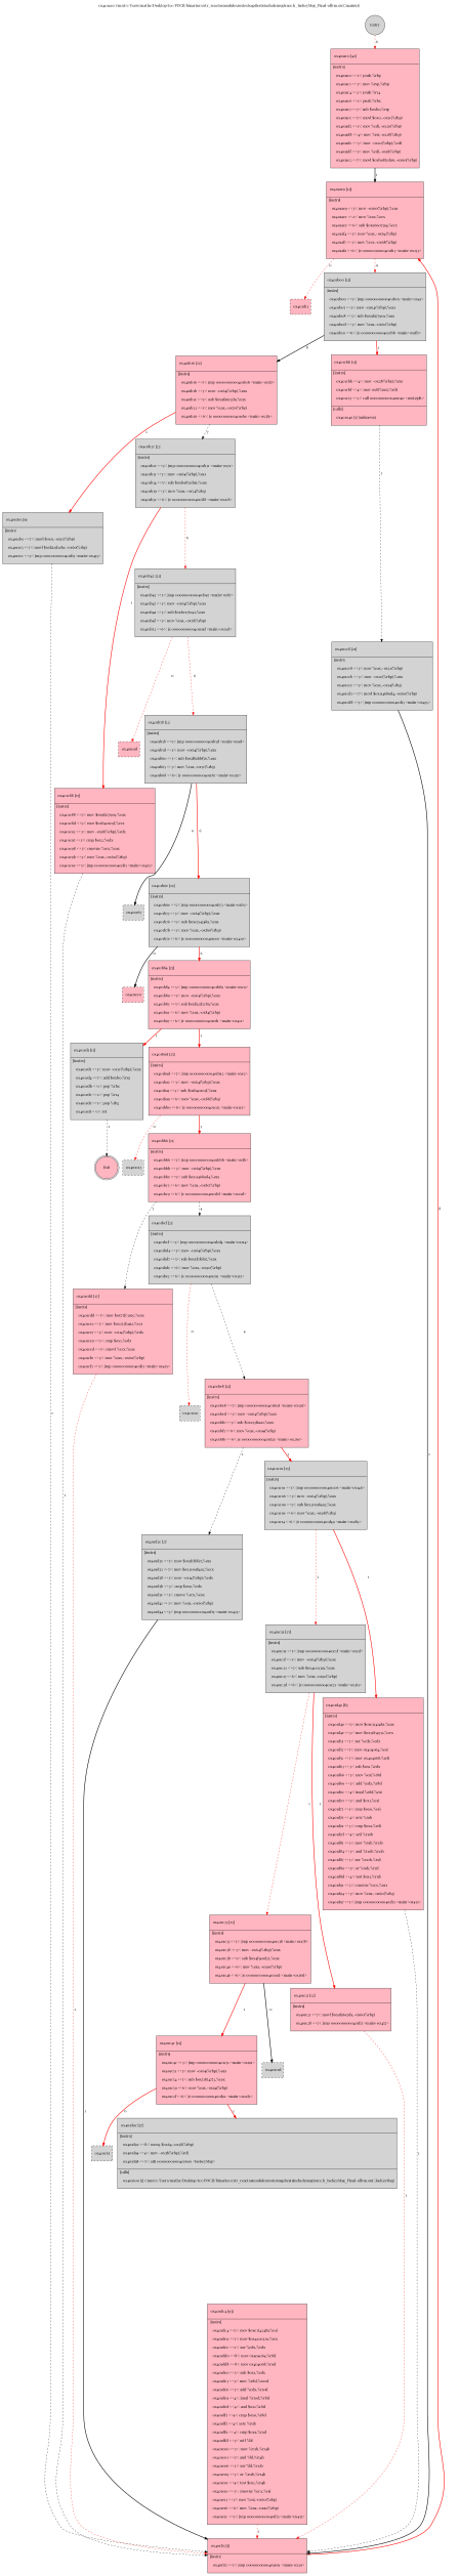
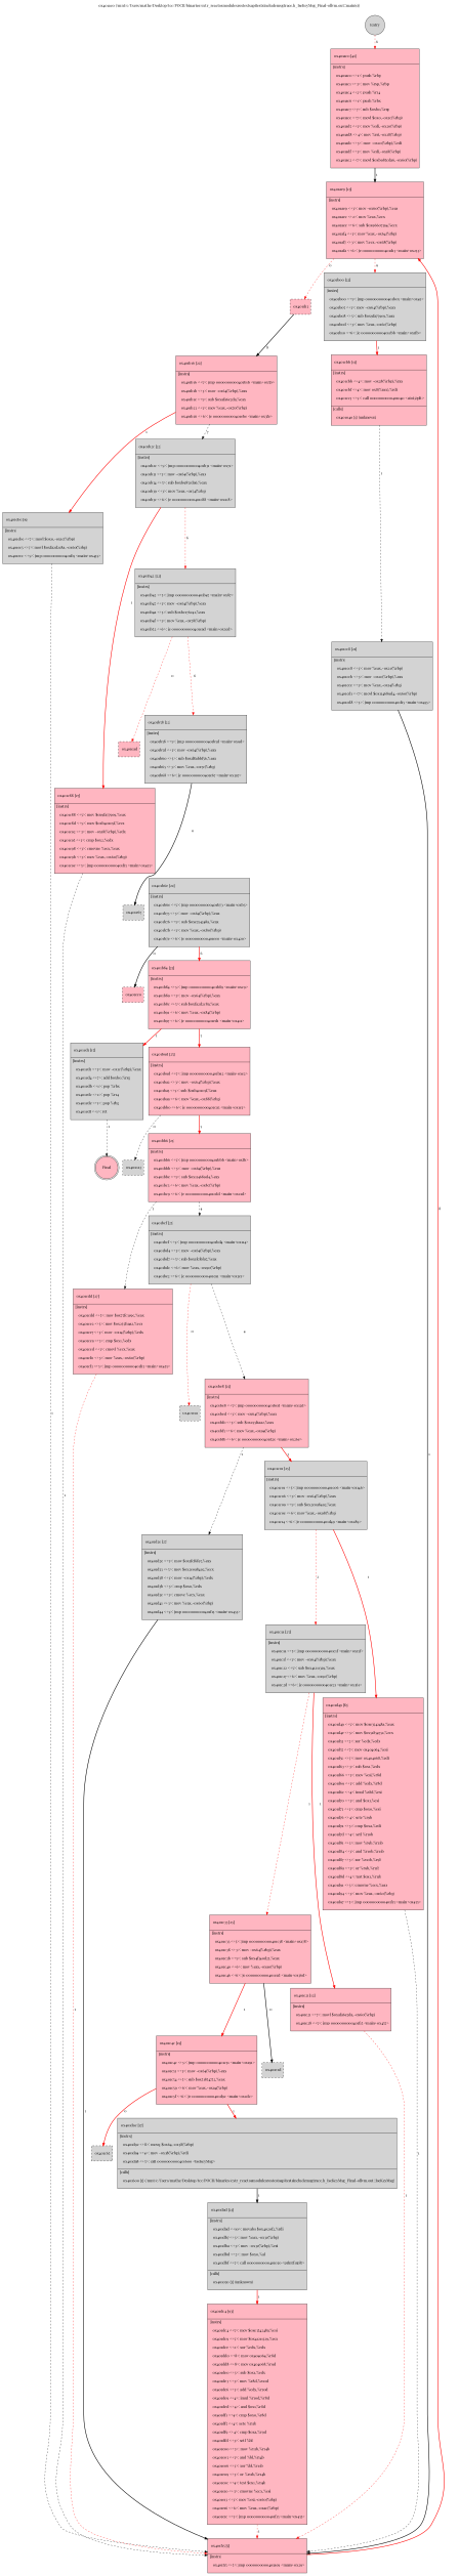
  digraph {
    fontname="Playfair Display"
    label="0x401ac0 (/mnt/c/Users/mathe/Desktop/tcc/POCII/binaries/extr_reactosmodulesrostestsapitestsincludemsgtrace.h_IseKeyMsg_Final-ollvm.out::main(0))"
    labelloc=t
    node [fillcolor=lightgrey fontname="Playfair Display" shape=record style=filled]
    edge [color=red fontname="Playfair Display" style=bold]
    Entry [height=0.3 shape=circle width=0.3]
    n2 [fillcolor=lightpink label="{\n     0x401ac0 [41]\l\n     | [instrs]\l\n     &nbsp;&nbsp;0x401ac0 \<+1\>: push %rbp\l\n     &nbsp;&nbsp;0x401ac1 \<+3\>: mov %rsp,%rbp\l\n     &nbsp;&nbsp;0x401ac4 \<+2\>: push %r14\l\n     &nbsp;&nbsp;0x401ac6 \<+1\>: push %rbx\l\n     &nbsp;&nbsp;0x401ac7 \<+7\>: sub $0xb0,%rsp\l\n     &nbsp;&nbsp;0x401ace \<+7\>: movl $0x0,-0x1c(%rbp)\l\n     &nbsp;&nbsp;0x401ad5 \<+3\>: mov %edi,-0x20(%rbp)\l\n     &nbsp;&nbsp;0x401ad8 \<+4\>: mov %rsi,-0x28(%rbp)\l\n     &nbsp;&nbsp;0x401adc \<+3\>: mov -0x20(%rbp),%edi\l\n     &nbsp;&nbsp;0x401adf \<+3\>: mov %edi,-0x18(%rbp)\l\n     &nbsp;&nbsp;0x401ae2 \<+7\>: movl $0xb985cda6,-0x60(%rbp)\l\n  }"]
    n3 [fillcolor=lightpink label="{\n     0x401ae9 [23]\l\n     | [instrs]\l\n     &nbsp;&nbsp;0x401ae9 \<+3\>: mov -0x60(%rbp),%eax\l\n     &nbsp;&nbsp;0x401aec \<+2\>: mov %eax,%ecx\l\n     &nbsp;&nbsp;0x401aee \<+6\>: sub $0x966073a4,%ecx\l\n     &nbsp;&nbsp;0x401af4 \<+3\>: mov %eax,-0x64(%rbp)\l\n     &nbsp;&nbsp;0x401af7 \<+3\>: mov %ecx,-0x68(%rbp)\l\n     &nbsp;&nbsp;0x401afa \<+6\>: je 0000000000401d13 \<main+0x253\>\l\n  }"]
    n4 [fillcolor=lightpink label="{\n     0x401d13\l\n  }" style="dashed,filled"]
    n5 [label="{\n     0x401b00 [22]\l\n     | [instrs]\l\n     &nbsp;&nbsp;0x401b00 \<+5\>: jmp 0000000000401b05 \<main+0x45\>\l\n     &nbsp;&nbsp;0x401b05 \<+3\>: mov -0x64(%rbp),%eax\l\n     &nbsp;&nbsp;0x401b08 \<+5\>: sub $0x9fa779e9,%eax\l\n     &nbsp;&nbsp;0x401b0d \<+3\>: mov %eax,-0x6c(%rbp)\l\n     &nbsp;&nbsp;0x401b10 \<+6\>: je 0000000000401cbb \<main+0x1fb\>\l\n  }"]
    n6 [fillcolor=lightpink label="{\n     0x401cbb [13]\l\n     | [instrs]\l\n     &nbsp;&nbsp;0x401cbb \<+4\>: mov -0x28(%rbp),%rax\l\n     &nbsp;&nbsp;0x401cbf \<+4\>: mov 0x8(%rax),%rdi\l\n     &nbsp;&nbsp;0x401cc3 \<+5\>: call 0000000000401040 \<atoi@plt\>\l\n     | [calls]\l\n     &nbsp;&nbsp;0x401040 \{1\} (unknown)\l\n  }"]
    n7 [fillcolor=lightpink label="{\n     0x401b16 [22]\l\n     | [instrs]\l\n     &nbsp;&nbsp;0x401b16 \<+5\>: jmp 0000000000401b1b \<main+0x5b\>\l\n     &nbsp;&nbsp;0x401b1b \<+3\>: mov -0x64(%rbp),%eax\l\n     &nbsp;&nbsp;0x401b1e \<+5\>: sub $0xafa6e2da,%eax\l\n     &nbsp;&nbsp;0x401b23 \<+3\>: mov %eax,-0x70(%rbp)\l\n     &nbsp;&nbsp;0x401b26 \<+6\>: je 0000000000401ebe \<main+0x3fe\>\l\n  }"]
    n8 [label="{\n     0x401cc8 [21]\l\n     | [instrs]\l\n     &nbsp;&nbsp;0x401cc8 \<+3\>: mov %eax,-0x2c(%rbp)\l\n     &nbsp;&nbsp;0x401ccb \<+3\>: mov -0x2c(%rbp),%eax\l\n     &nbsp;&nbsp;0x401cce \<+3\>: mov %eax,-0x14(%rbp)\l\n     &nbsp;&nbsp;0x401cd1 \<+7\>: movl $0x114689d4,-0x60(%rbp)\l\n     &nbsp;&nbsp;0x401cd8 \<+5\>: jmp 0000000000401f15 \<main+0x455\>\l\n  }"]
    n9 [label="{\n     0x401ebe [19]\l\n     | [instrs]\l\n     &nbsp;&nbsp;0x401ebe \<+7\>: movl $0x0,-0x1c(%rbp)\l\n     &nbsp;&nbsp;0x401ec5 \<+7\>: movl $0xfa2d2c8a,-0x60(%rbp)\l\n     &nbsp;&nbsp;0x401ecc \<+5\>: jmp 0000000000401f15 \<main+0x455\>\l\n  }"]
    n10 [label="{\n     0x401b2c [22]\l\n     | [instrs]\l\n     &nbsp;&nbsp;0x401b2c \<+5\>: jmp 0000000000401b31 \<main+0x71\>\l\n     &nbsp;&nbsp;0x401b31 \<+3\>: mov -0x64(%rbp),%eax\l\n     &nbsp;&nbsp;0x401b34 \<+5\>: sub $0xb985cda6,%eax\l\n     &nbsp;&nbsp;0x401b39 \<+3\>: mov %eax,-0x74(%rbp)\l\n     &nbsp;&nbsp;0x401b3c \<+6\>: je 0000000000401c88 \<main+0x1c8\>\l\n  }"]
-   Exit [fillcolor=lightpink height=0.3 peripheries=2 shape=circle width=0.3]
+   Exit [fillcolor=lightpink height=0.3 peripheries=2 shape=circle width=0.3 label=Final]
    n12 [fillcolor=lightpink label="{\n     0x401f15 [5]\l\n     | [instrs]\l\n     &nbsp;&nbsp;0x401f15 \<+5\>: jmp 0000000000401ae9 \<main+0x29\>\l\n  }"]
    n13 [fillcolor=lightpink label="{\n     0x401c88 [27]\l\n     | [instrs]\l\n     &nbsp;&nbsp;0x401c88 \<+5\>: mov $0x9fa779e9,%eax\l\n     &nbsp;&nbsp;0x401c8d \<+5\>: mov $0xb40105f,%ecx\l\n     &nbsp;&nbsp;0x401c92 \<+3\>: mov -0x18(%rbp),%edx\l\n     &nbsp;&nbsp;0x401c95 \<+3\>: cmp $0x2,%edx\l\n     &nbsp;&nbsp;0x401c98 \<+3\>: cmovne %ecx,%eax\l\n     &nbsp;&nbsp;0x401c9b \<+3\>: mov %eax,-0x60(%rbp)\l\n     &nbsp;&nbsp;0x401c9e \<+5\>: jmp 0000000000401f15 \<main+0x455\>\l\n  }"]
    n14 [label="{\n     0x401b42 [22]\l\n     | [instrs]\l\n     &nbsp;&nbsp;0x401b42 \<+5\>: jmp 0000000000401b47 \<main+0x87\>\l\n     &nbsp;&nbsp;0x401b47 \<+3\>: mov -0x64(%rbp),%eax\l\n     &nbsp;&nbsp;0x401b4a \<+5\>: sub $0xbc176c41,%eax\l\n     &nbsp;&nbsp;0x401b4f \<+3\>: mov %eax,-0x78(%rbp)\l\n     &nbsp;&nbsp;0x401b52 \<+6\>: je 0000000000401ead \<main+0x3ed\>\l\n  }"]
    n15 [fillcolor=lightpink label="{\n     0x401dc4 [93]\l\n     | [instrs]\l\n     &nbsp;&nbsp;0x401dc4 \<+5\>: mov $0xe354248a,%esi\l\n     &nbsp;&nbsp;0x401dc9 \<+5\>: mov $0x41211329,%ecx\l\n     &nbsp;&nbsp;0x401dce \<+2\>: xor %edx,%edx\l\n     &nbsp;&nbsp;0x401dd0 \<+8\>: mov 0x404064,%r8d\l\n     &nbsp;&nbsp;0x401dd8 \<+8\>: mov 0x404068,%r9d\l\n     &nbsp;&nbsp;0x401de0 \<+3\>: sub $0x1,%edx\l\n     &nbsp;&nbsp;0x401de3 \<+3\>: mov %r8d,%r10d\l\n     &nbsp;&nbsp;0x401de6 \<+3\>: add %edx,%r10d\l\n     &nbsp;&nbsp;0x401de9 \<+4\>: imul %r10d,%r8d\l\n     &nbsp;&nbsp;0x401ded \<+4\>: and $0x1,%r8d\l\n     &nbsp;&nbsp;0x401df1 \<+4\>: cmp $0x0,%r8d\l\n     &nbsp;&nbsp;0x401df5 \<+4\>: sete %r11b\l\n     &nbsp;&nbsp;0x401df9 \<+4\>: cmp $0xa,%r9d\l\n     &nbsp;&nbsp;0x401dfd \<+3\>: setl %bl\l\n     &nbsp;&nbsp;0x401e00 \<+3\>: mov %r11b,%r14b\l\n     &nbsp;&nbsp;0x401e03 \<+3\>: and %bl,%r14b\l\n     &nbsp;&nbsp;0x401e06 \<+3\>: xor %bl,%r11b\l\n     &nbsp;&nbsp;0x401e09 \<+3\>: or %r11b,%r14b\l\n     &nbsp;&nbsp;0x401e0c \<+4\>: test $0x1,%r14b\l\n     &nbsp;&nbsp;0x401e10 \<+3\>: cmovne %ecx,%esi\l\n     &nbsp;&nbsp;0x401e13 \<+3\>: mov %esi,-0x60(%rbp)\l\n     &nbsp;&nbsp;0x401e16 \<+6\>: mov %eax,-0xac(%rbp)\l\n     &nbsp;&nbsp;0x401e1c \<+5\>: jmp 0000000000401f15 \<main+0x455\>\l\n  }"]
    n16 [fillcolor=lightpink label="{\n     0x401ead\l\n  }" style="dashed,filled"]
    n17 [label="{\n     0x401b58 [22]\l\n     | [instrs]\l\n     &nbsp;&nbsp;0x401b58 \<+5\>: jmp 0000000000401b5d \<main+0x9d\>\l\n     &nbsp;&nbsp;0x401b5d \<+3\>: mov -0x64(%rbp),%eax\l\n     &nbsp;&nbsp;0x401b60 \<+5\>: sub $0xd8abbf56,%eax\l\n     &nbsp;&nbsp;0x401b65 \<+3\>: mov %eax,-0x7c(%rbp)\l\n     &nbsp;&nbsp;0x401b68 \<+6\>: je 0000000000401e67 \<main+0x3a7\>\l\n  }"]
+   n18 [label="{\n     0x401dad [23]\l\n     | [instrs]\l\n     &nbsp;&nbsp;0x401dad \<+10\>: movabs $0x4020f2,%rdi\l\n     &nbsp;&nbsp;0x401db7 \<+3\>: mov %eax,-0x3c(%rbp)\l\n     &nbsp;&nbsp;0x401dba \<+3\>: mov -0x3c(%rbp),%esi\l\n     &nbsp;&nbsp;0x401dbd \<+2\>: mov $0x0,%al\l\n     &nbsp;&nbsp;0x401dbf \<+5\>: call 0000000000401030 \<printf@plt\>\l\n     | [calls]\l\n     &nbsp;&nbsp;0x401030 \{1\} (unknown)\l\n  }"]
    n19 [label="{\n     0x401e67\l\n  }" style="dashed,filled"]
    n20 [label="{\n     0x401b6e [22]\l\n     | [instrs]\l\n     &nbsp;&nbsp;0x401b6e \<+5\>: jmp 0000000000401b73 \<main+0xb3\>\l\n     &nbsp;&nbsp;0x401b73 \<+3\>: mov -0x64(%rbp),%eax\l\n     &nbsp;&nbsp;0x401b76 \<+5\>: sub $0xe354248a,%eax\l\n     &nbsp;&nbsp;0x401b7b \<+3\>: mov %eax,-0x80(%rbp)\l\n     &nbsp;&nbsp;0x401b7e \<+6\>: je 0000000000401ee0 \<main+0x420\>\l\n  }"]
    n21 [label="{\n     0x401c65\l\n  }" style="dashed,filled"]
    n22 [fillcolor=lightpink label="{\n     0x401ee0\l\n  }" style="dashed,filled"]
    n23 [fillcolor=lightpink label="{\n     0x401b84 [25]\l\n     | [instrs]\l\n     &nbsp;&nbsp;0x401b84 \<+5\>: jmp 0000000000401b89 \<main+0xc9\>\l\n     &nbsp;&nbsp;0x401b89 \<+3\>: mov -0x64(%rbp),%eax\l\n     &nbsp;&nbsp;0x401b8c \<+5\>: sub $0xfa2d2c8a,%eax\l\n     &nbsp;&nbsp;0x401b91 \<+6\>: mov %eax,-0x84(%rbp)\l\n     &nbsp;&nbsp;0x401b97 \<+6\>: je 0000000000401ed1 \<main+0x411\>\l\n  }"]
    n24 [label="{\n     0x401d9c [17]\l\n     | [instrs]\l\n     &nbsp;&nbsp;0x401d9c \<+8\>: movq $0x64,-0x38(%rbp)\l\n     &nbsp;&nbsp;0x401da4 \<+4\>: mov -0x38(%rbp),%rdi\l\n     &nbsp;&nbsp;0x401da8 \<+5\>: call 0000000000401600 \<IseKeyMsg\>\l\n     | [calls]\l\n     &nbsp;&nbsp;0x401600 \{1\} (/mnt/c/Users/mathe/Desktop/tcc/POCII/binaries/extr_reactosmodulesrostestsapitestsincludemsgtrace.h_IseKeyMsg_Final-ollvm.out::IseKeyMsg)\l\n  }"]
    n25 [label="{\n     0x401ed1 [15]\l\n     | [instrs]\l\n     &nbsp;&nbsp;0x401ed1 \<+3\>: mov -0x1c(%rbp),%eax\l\n     &nbsp;&nbsp;0x401ed4 \<+7\>: add $0xb0,%rsp\l\n     &nbsp;&nbsp;0x401edb \<+1\>: pop %rbx\l\n     &nbsp;&nbsp;0x401edc \<+2\>: pop %r14\l\n     &nbsp;&nbsp;0x401ede \<+1\>: pop %rbp\l\n     &nbsp;&nbsp;0x401edf \<+1\>: ret\l\n  }"]
    n26 [fillcolor=lightpink label="{\n     0x401b9d [25]\l\n     | [instrs]\l\n     &nbsp;&nbsp;0x401b9d \<+5\>: jmp 0000000000401ba2 \<main+0xe2\>\l\n     &nbsp;&nbsp;0x401ba2 \<+3\>: mov -0x64(%rbp),%eax\l\n     &nbsp;&nbsp;0x401ba5 \<+5\>: sub $0xb40105f,%eax\l\n     &nbsp;&nbsp;0x401baa \<+6\>: mov %eax,-0x88(%rbp)\l\n     &nbsp;&nbsp;0x401bb0 \<+6\>: je 0000000000401ca3 \<main+0x1e3\>\l\n  }"]
    n27 [fillcolor=lightpink label="{\n     0x401c4c [25]\l\n     | [instrs]\l\n     &nbsp;&nbsp;0x401c4c \<+5\>: jmp 0000000000401c51 \<main+0x191\>\l\n     &nbsp;&nbsp;0x401c51 \<+3\>: mov -0x64(%rbp),%eax\l\n     &nbsp;&nbsp;0x401c54 \<+5\>: sub $0x51854752,%eax\l\n     &nbsp;&nbsp;0x401c59 \<+6\>: mov %eax,-0xa4(%rbp)\l\n     &nbsp;&nbsp;0x401c5f \<+6\>: je 0000000000401d9c \<main+0x2dc\>\l\n  }"]
    n28 [label="{\n     0x401ca3\l\n  }" style="dashed,filled"]
    n29 [fillcolor=lightpink label="{\n     0x401bb6 [25]\l\n     | [instrs]\l\n     &nbsp;&nbsp;0x401bb6 \<+5\>: jmp 0000000000401bbb \<main+0xfb\>\l\n     &nbsp;&nbsp;0x401bbb \<+3\>: mov -0x64(%rbp),%eax\l\n     &nbsp;&nbsp;0x401bbe \<+5\>: sub $0x114689d4,%eax\l\n     &nbsp;&nbsp;0x401bc3 \<+6\>: mov %eax,-0x8c(%rbp)\l\n     &nbsp;&nbsp;0x401bc9 \<+6\>: je 0000000000401cdd \<main+0x21d\>\l\n  }"]
    n30 [label="{\n     0x401e2d\l\n  }" style="dashed,filled"]
    n31 [fillcolor=lightpink label="{\n     0x401cdd [27]\l\n     | [instrs]\l\n     &nbsp;&nbsp;0x401cdd \<+5\>: mov $0x75fc3e9c,%eax\l\n     &nbsp;&nbsp;0x401ce2 \<+5\>: mov $0x255f1aa2,%ecx\l\n     &nbsp;&nbsp;0x401ce7 \<+3\>: mov -0x14(%rbp),%edx\l\n     &nbsp;&nbsp;0x401cea \<+3\>: cmp $0x1,%edx\l\n     &nbsp;&nbsp;0x401ced \<+3\>: cmovl %ecx,%eax\l\n     &nbsp;&nbsp;0x401cf0 \<+3\>: mov %eax,-0x60(%rbp)\l\n     &nbsp;&nbsp;0x401cf3 \<+5\>: jmp 0000000000401f15 \<main+0x455\>\l\n  }"]
    n32 [label="{\n     0x401bcf [25]\l\n     | [instrs]\l\n     &nbsp;&nbsp;0x401bcf \<+5\>: jmp 0000000000401bd4 \<main+0x114\>\l\n     &nbsp;&nbsp;0x401bd4 \<+3\>: mov -0x64(%rbp),%eax\l\n     &nbsp;&nbsp;0x401bd7 \<+5\>: sub $0x1fcf6f97,%eax\l\n     &nbsp;&nbsp;0x401bdc \<+6\>: mov %eax,-0x90(%rbp)\l\n     &nbsp;&nbsp;0x401be2 \<+6\>: je 0000000000401ea1 \<main+0x3e1\>\l\n  }"]
    n33 [fillcolor=lightpink label="{\n     0x401c33 [25]\l\n     | [instrs]\l\n     &nbsp;&nbsp;0x401c33 \<+5\>: jmp 0000000000401c38 \<main+0x178\>\l\n     &nbsp;&nbsp;0x401c38 \<+3\>: mov -0x64(%rbp),%eax\l\n     &nbsp;&nbsp;0x401c3b \<+5\>: sub $0x4f340d25,%eax\l\n     &nbsp;&nbsp;0x401c40 \<+6\>: mov %eax,-0xa0(%rbp)\l\n     &nbsp;&nbsp;0x401c46 \<+6\>: je 0000000000401e2d \<main+0x36d\>\l\n  }"]
    n34 [label="{\n     0x401ea1\l\n  }" style="dashed,filled"]
    n35 [fillcolor=lightpink label="{\n     0x401be8 [25]\l\n     | [instrs]\l\n     &nbsp;&nbsp;0x401be8 \<+5\>: jmp 0000000000401bed \<main+0x12d\>\l\n     &nbsp;&nbsp;0x401bed \<+3\>: mov -0x64(%rbp),%eax\l\n     &nbsp;&nbsp;0x401bf0 \<+5\>: sub $0x255f1aa2,%eax\l\n     &nbsp;&nbsp;0x401bf5 \<+6\>: mov %eax,-0x94(%rbp)\l\n     &nbsp;&nbsp;0x401bfb \<+6\>: je 0000000000401d2e \<main+0x26e\>\l\n  }"]
    n36 [fillcolor=lightpink label="{\n     0x401e21 [12]\l\n     | [instrs]\l\n     &nbsp;&nbsp;0x401e21 \<+7\>: movl $0xafa6e2da,-0x60(%rbp)\l\n     &nbsp;&nbsp;0x401e28 \<+5\>: jmp 0000000000401f15 \<main+0x455\>\l\n  }"]
    n37 [label="{\n     0x401d2e [27]\l\n     | [instrs]\l\n     &nbsp;&nbsp;0x401d2e \<+5\>: mov $0x1fcf6f97,%eax\l\n     &nbsp;&nbsp;0x401d33 \<+5\>: mov $0x2e0a8492,%ecx\l\n     &nbsp;&nbsp;0x401d38 \<+3\>: mov -0x14(%rbp),%edx\l\n     &nbsp;&nbsp;0x401d3b \<+3\>: cmp $0x0,%edx\l\n     &nbsp;&nbsp;0x401d3e \<+3\>: cmove %ecx,%eax\l\n     &nbsp;&nbsp;0x401d41 \<+3\>: mov %eax,-0x60(%rbp)\l\n     &nbsp;&nbsp;0x401d44 \<+5\>: jmp 0000000000401f15 \<main+0x455\>\l\n  }"]
    n38 [label="{\n     0x401c01 [25]\l\n     | [instrs]\l\n     &nbsp;&nbsp;0x401c01 \<+5\>: jmp 0000000000401c06 \<main+0x146\>\l\n     &nbsp;&nbsp;0x401c06 \<+3\>: mov -0x64(%rbp),%eax\l\n     &nbsp;&nbsp;0x401c09 \<+5\>: sub $0x2e0a8492,%eax\l\n     &nbsp;&nbsp;0x401c0e \<+6\>: mov %eax,-0x98(%rbp)\l\n     &nbsp;&nbsp;0x401c14 \<+6\>: je 0000000000401d49 \<main+0x289\>\l\n  }"]
    n39 [label="{\n     0x401c1a [25]\l\n     | [instrs]\l\n     &nbsp;&nbsp;0x401c1a \<+5\>: jmp 0000000000401c1f \<main+0x15f\>\l\n     &nbsp;&nbsp;0x401c1f \<+3\>: mov -0x64(%rbp),%eax\l\n     &nbsp;&nbsp;0x401c22 \<+5\>: sub $0x41211329,%eax\l\n     &nbsp;&nbsp;0x401c27 \<+6\>: mov %eax,-0x9c(%rbp)\l\n     &nbsp;&nbsp;0x401c2d \<+6\>: je 0000000000401e21 \<main+0x361\>\l\n  }"]
    n40 [fillcolor=lightpink label="{\n     0x401d49 [83]\l\n     | [instrs]\l\n     &nbsp;&nbsp;0x401d49 \<+5\>: mov $0xe354248a,%eax\l\n     &nbsp;&nbsp;0x401d4e \<+5\>: mov $0x51854752,%ecx\l\n     &nbsp;&nbsp;0x401d53 \<+2\>: xor %edx,%edx\l\n     &nbsp;&nbsp;0x401d55 \<+7\>: mov 0x404064,%esi\l\n     &nbsp;&nbsp;0x401d5c \<+7\>: mov 0x404068,%edi\l\n     &nbsp;&nbsp;0x401d63 \<+3\>: sub $0x1,%edx\l\n     &nbsp;&nbsp;0x401d66 \<+3\>: mov %esi,%r8d\l\n     &nbsp;&nbsp;0x401d69 \<+3\>: add %edx,%r8d\l\n     &nbsp;&nbsp;0x401d6c \<+4\>: imul %r8d,%esi\l\n     &nbsp;&nbsp;0x401d70 \<+3\>: and $0x1,%esi\l\n     &nbsp;&nbsp;0x401d73 \<+3\>: cmp $0x0,%esi\l\n     &nbsp;&nbsp;0x401d76 \<+4\>: sete %r9b\l\n     &nbsp;&nbsp;0x401d7a \<+3\>: cmp $0xa,%edi\l\n     &nbsp;&nbsp;0x401d7d \<+4\>: setl %r10b\l\n     &nbsp;&nbsp;0x401d81 \<+3\>: mov %r9b,%r11b\l\n     &nbsp;&nbsp;0x401d84 \<+3\>: and %r10b,%r11b\l\n     &nbsp;&nbsp;0x401d87 \<+3\>: xor %r10b,%r9b\l\n     &nbsp;&nbsp;0x401d8a \<+3\>: or %r9b,%r11b\l\n     &nbsp;&nbsp;0x401d8d \<+4\>: test $0x1,%r11b\l\n     &nbsp;&nbsp;0x401d91 \<+3\>: cmovne %ecx,%eax\l\n     &nbsp;&nbsp;0x401d94 \<+3\>: mov %eax,-0x60(%rbp)\l\n     &nbsp;&nbsp;0x401d97 \<+5\>: jmp 0000000000401f15 \<main+0x455\>\l\n  }"]
    Entry -> n2 [label=" 6" style=dashed]
    n2 -> n3 [color=black label=" 1"]
    n3 -> n4 [label=" 0" style=dashed]
    n3 -> n5 [label=" 9" style=dashed]
    n5 -> n6 [label=" 1"]
-   n5 -> n7 [color=black label=" 8"]
+   n4 -> n7 [color=black label=" 8"]
    n6 -> n8 [color=black label=" 1" style=dashed]
    n7 -> n9 [label=" 1"]
    n7 -> n10 [color=black label=" 7" style=dashed]
    n8 -> n12 [color=black label=" 1"]
    n9 -> n12 [color=black label=" 1" style=dashed]
    n10 -> n13 [label=" 1"]
    n10 -> n14 [label=" 6" style=dashed]
    n12 -> n3 [label=" 8"]
    n13 -> n12 [color=black label=" 1" style=dashed]
    n14 -> n16 [label=" 0" style=dashed]
    n14 -> n17 [label=" 6" style=dashed]
    n15 -> n12 [label=" 1" style=dashed]
    n17 -> n19 [color=black label=" 0"]
-   n17 -> n20 [label=" 6"]
+   n18 -> n15 [label=" 1"]
    n20 -> n22 [color=black label=" 0"]
    n20 -> n23 [label=" 6"]
    n23 -> n25 [label=" 1"]
    n23 -> n26 [label=" 5"]
+   n24 -> n18 [color=black label=" 1"]
    n25 -> Exit [color=black label=" 1" style=dashed]
-   n26 -> n28 [label=" 0" style=dashed]
+   n26 -> n28 [color=black label=" 0" style=dashed]
    n26 -> n29 [label=" 5"]
    n27 -> n21 [label=" 0"]
    n27 -> n24 [label=" 1"]
    n29 -> n31 [color=black label=" 1" style=dashed]
    n29 -> n32 [color=black label=" 4" style=dashed]
    n31 -> n12 [label=" 1" style=dashed]
    n32 -> n34 [label=" 0" style=dashed]
    n32 -> n35 [color=black label=" 4" style=dashed]
    n33 -> n27 [label=" 1"]
    n33 -> n30 [color=black label=" 0"]
    n35 -> n37 [color=black label=" 1" style=dashed]
    n35 -> n38 [label=" 3"]
    n36 -> n12 [label=" 1" style=dashed]
    n37 -> n12 [color=black label=" 1"]
    n38 -> n39 [label=" 2" style=dashed]
    n38 -> n40 [label=" 1"]
    n39 -> n33 [label=" 1" style=dashed]
    n39 -> n36 [label=" 1"]
    n40 -> n12 [color=black label=" 1" style=dashed]
  }
